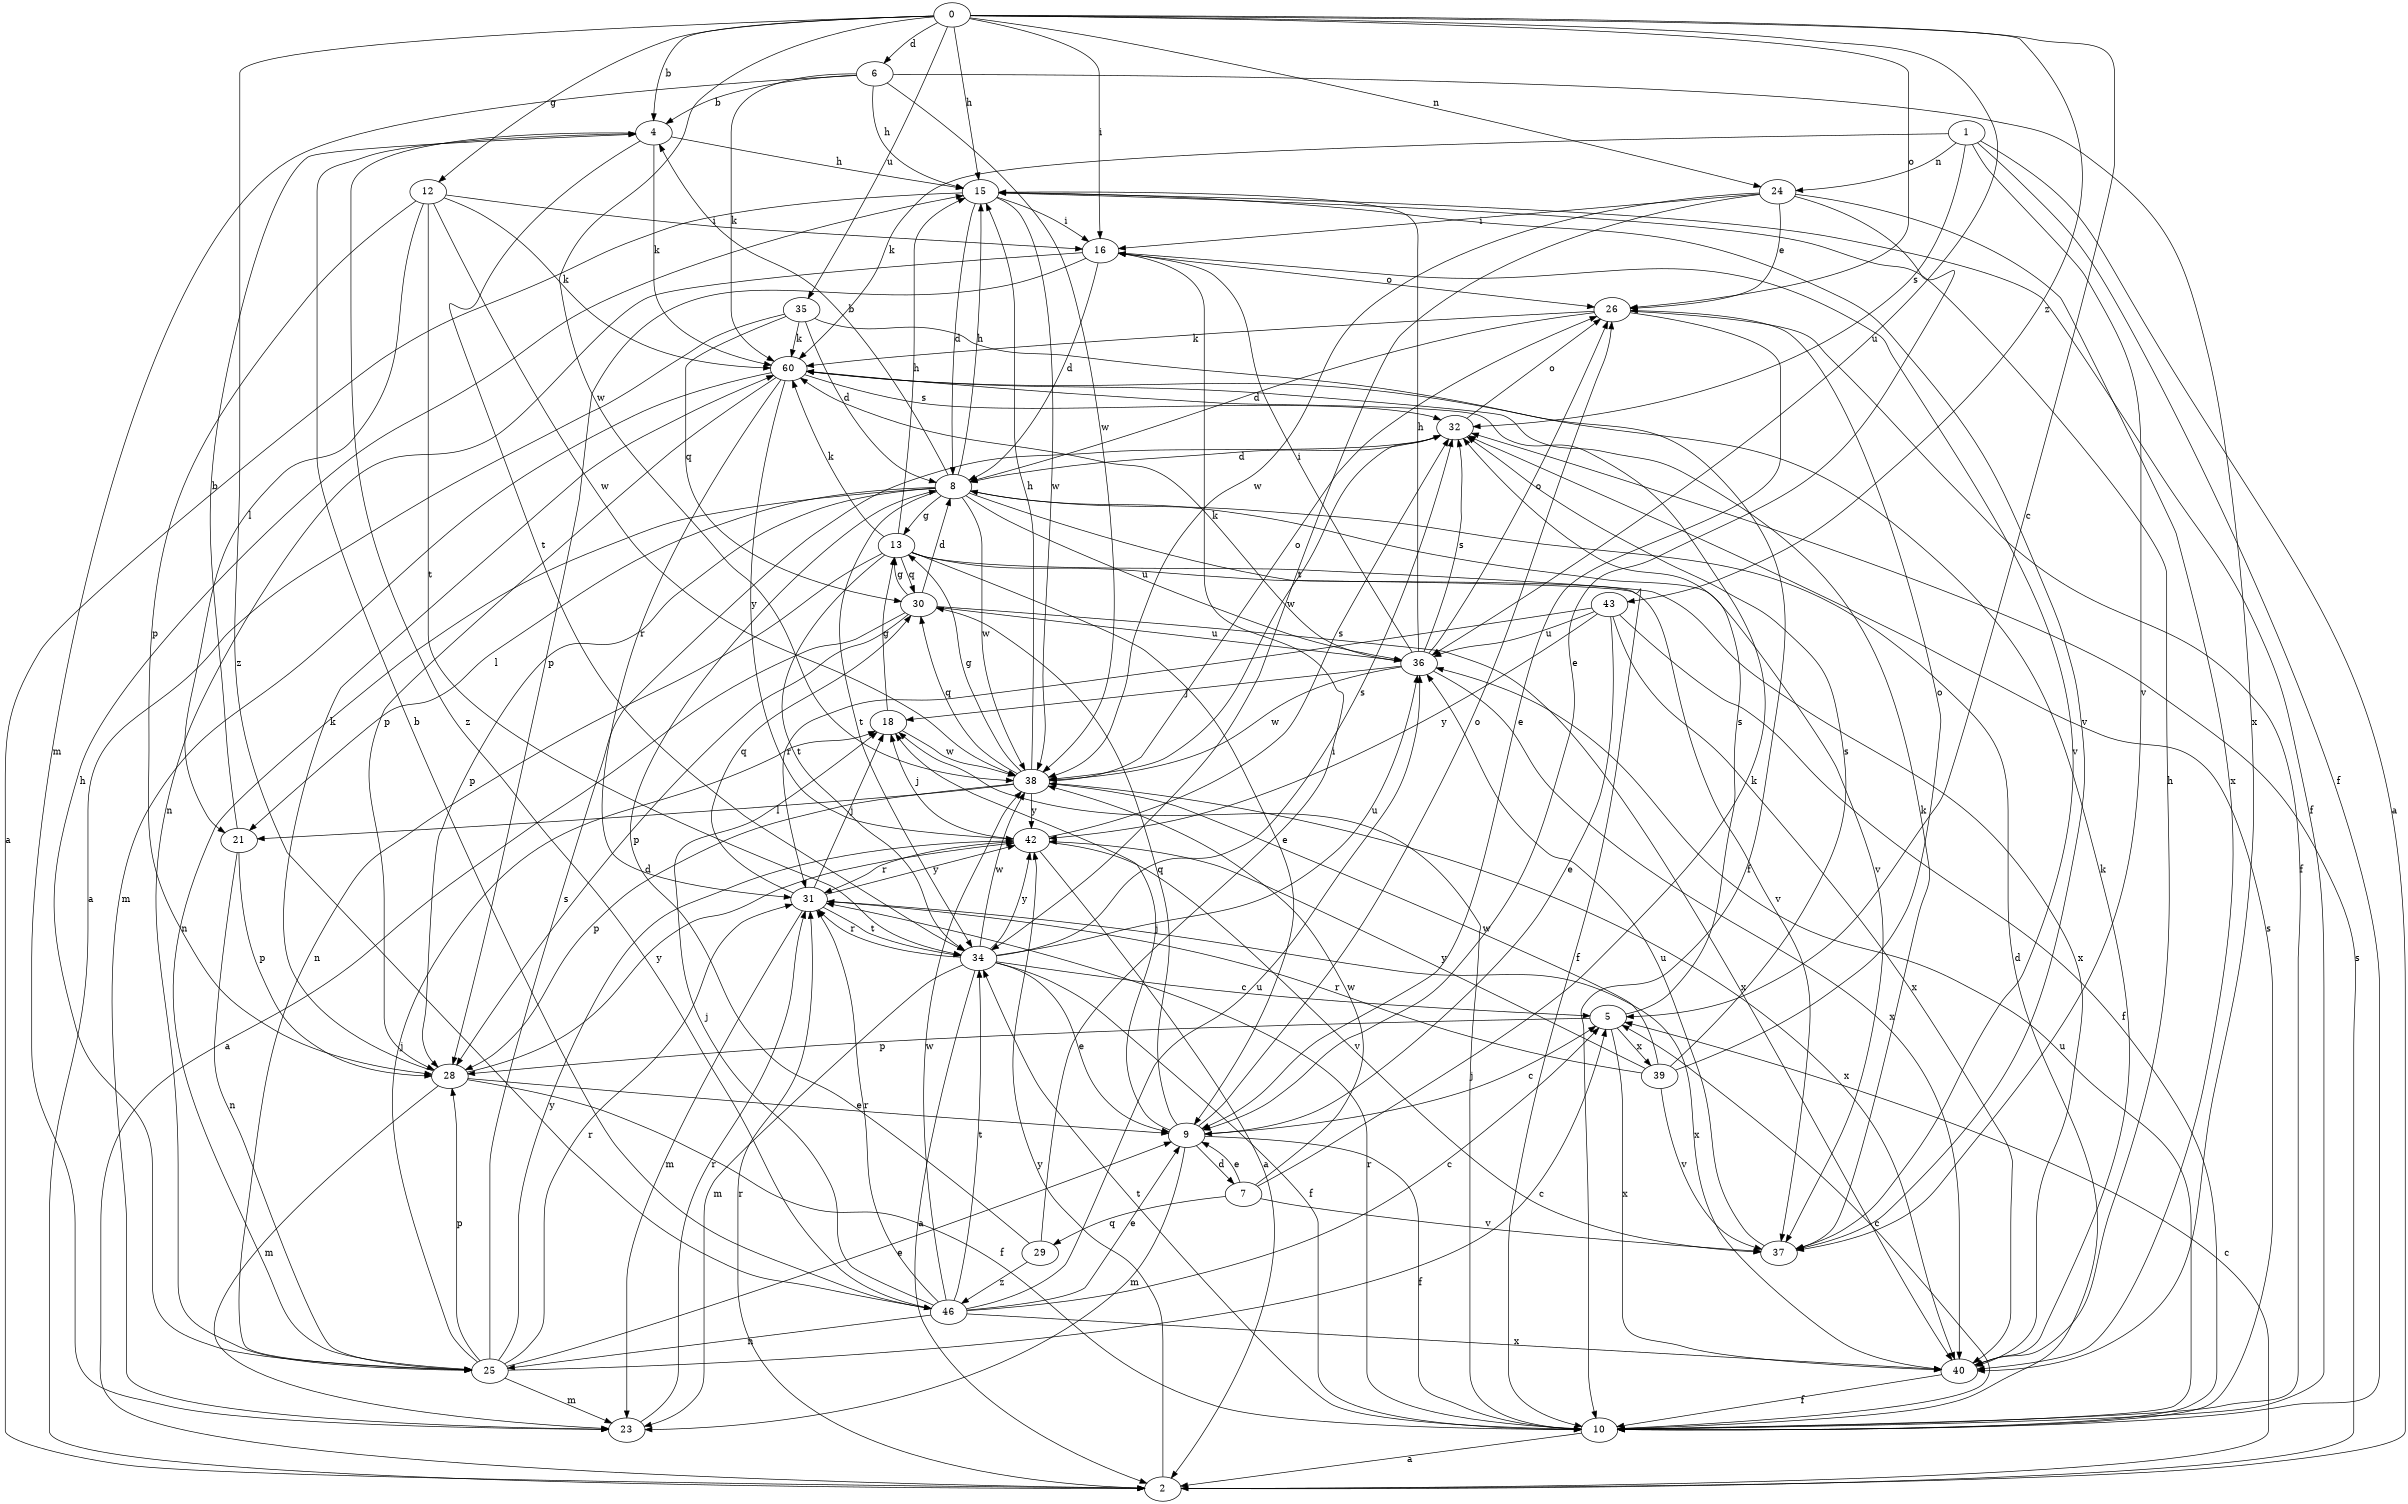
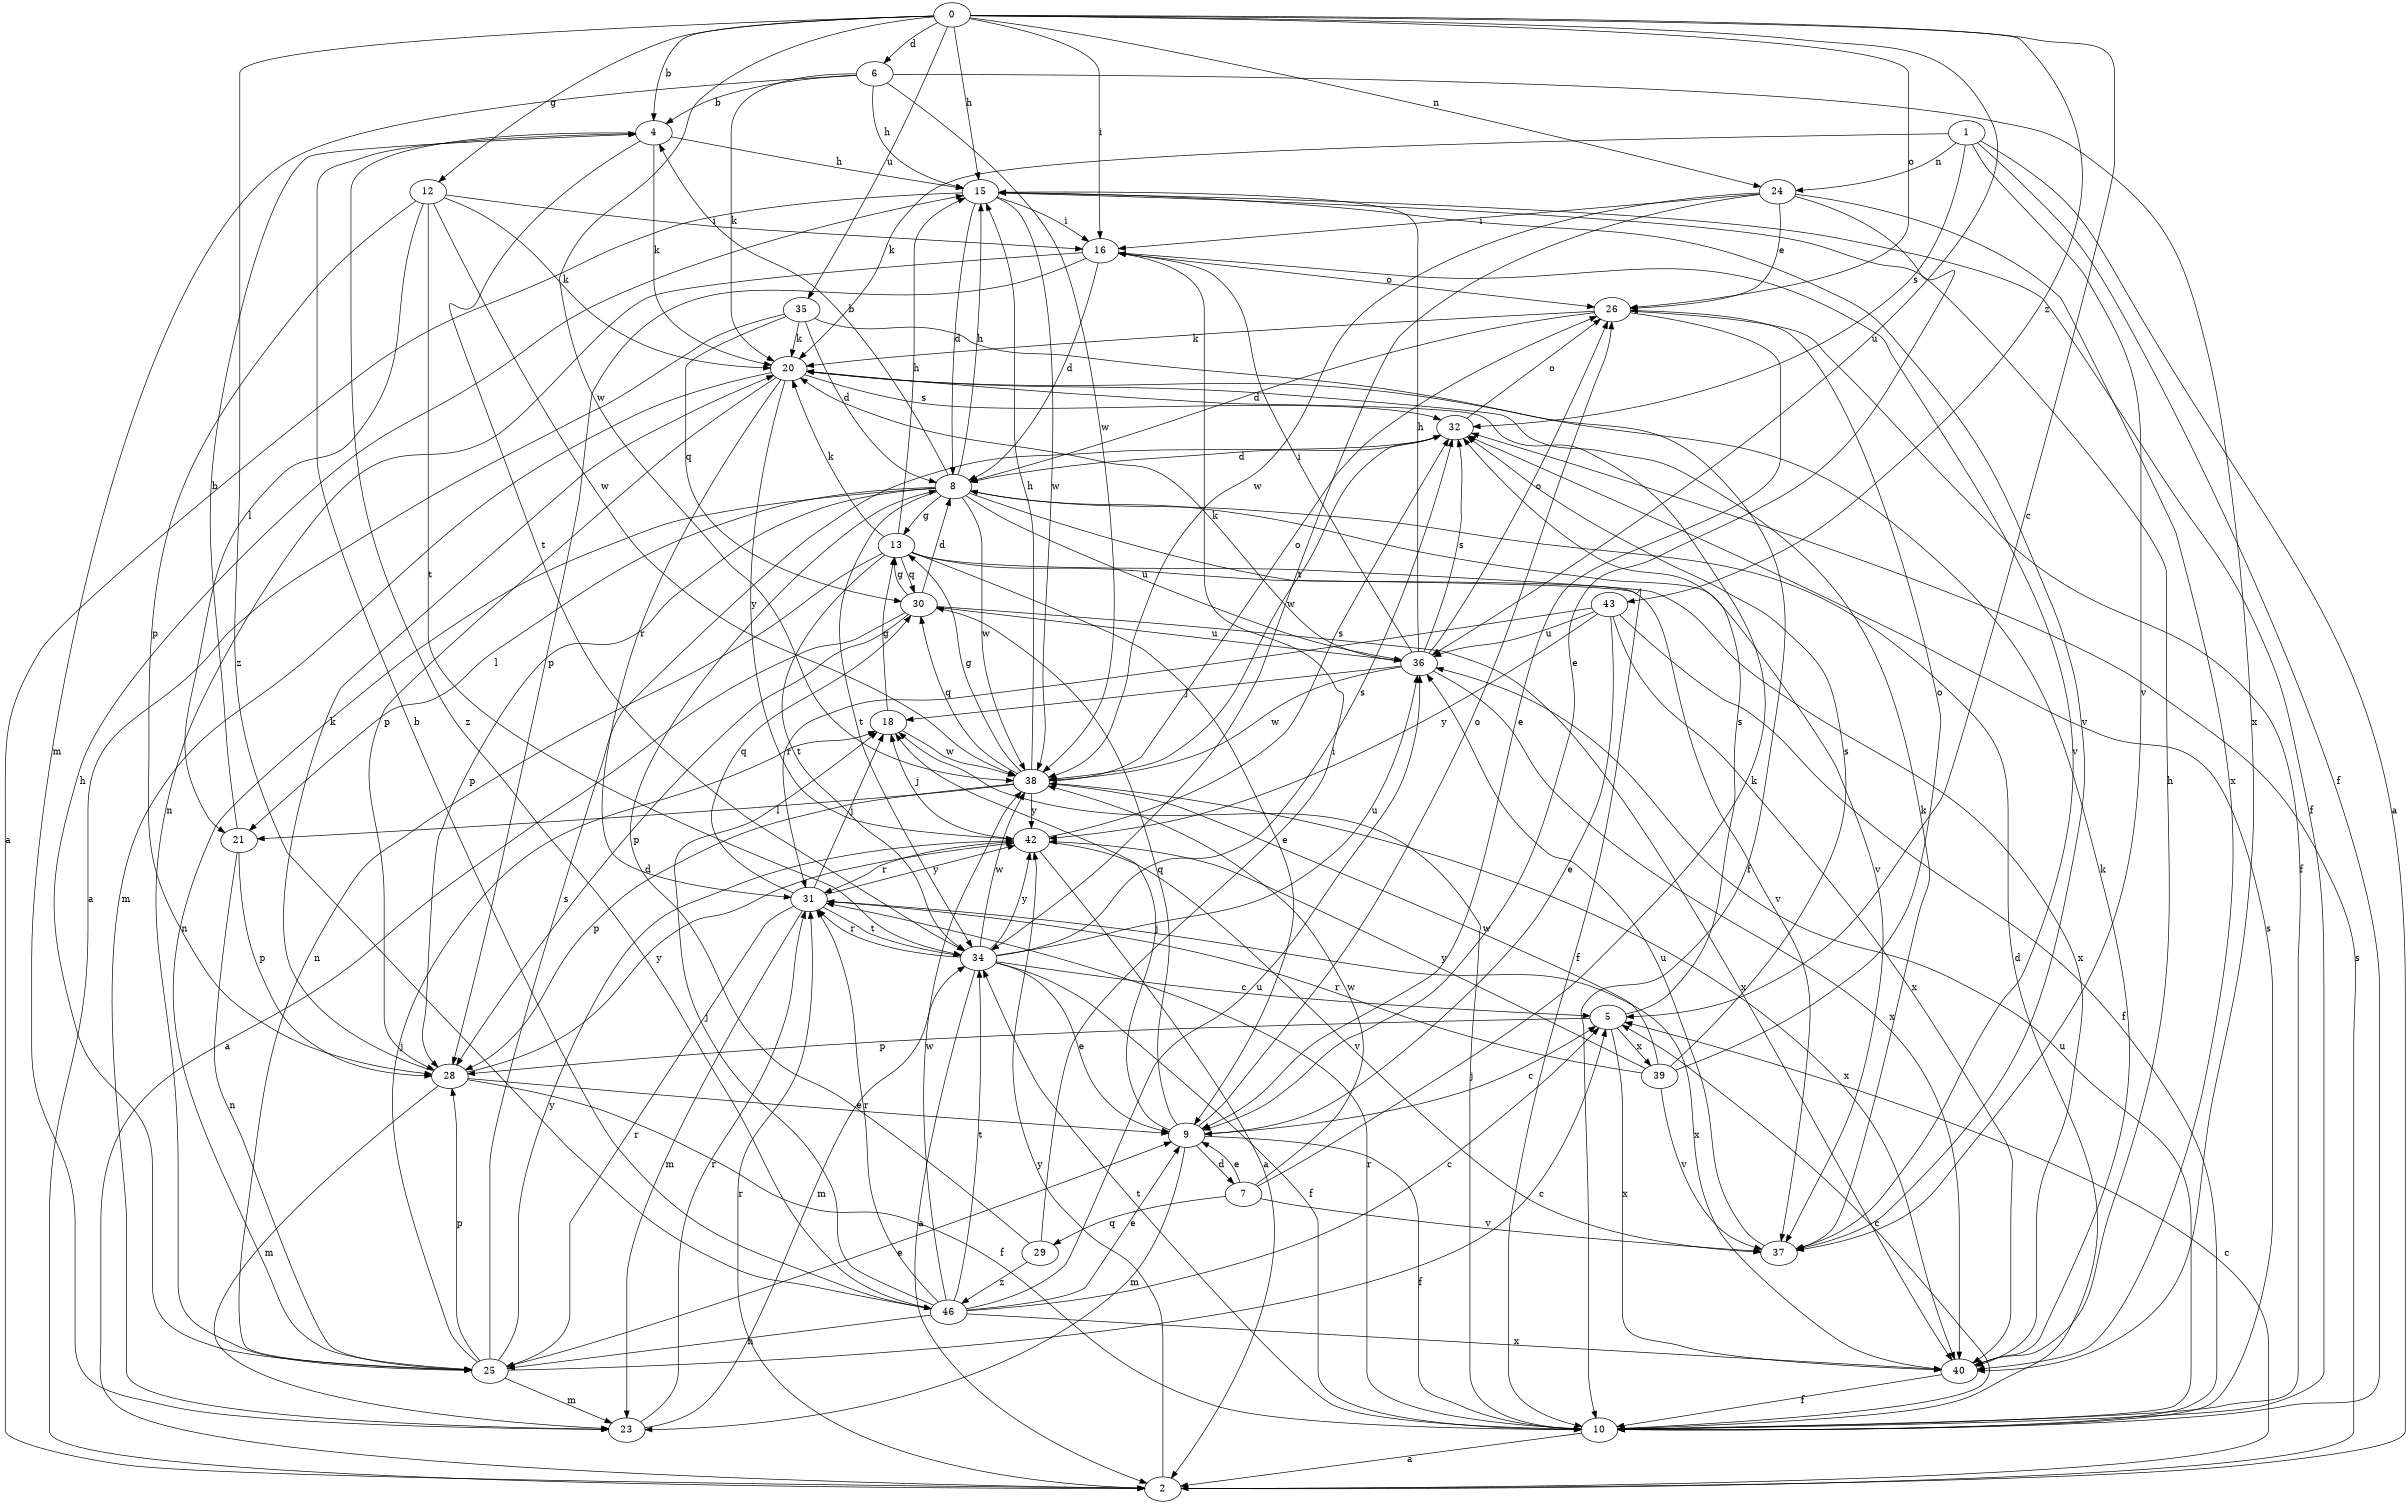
  strict digraph {
    0
    4
    5
    6
    12
    15
    16
    24
    26
    35
    36
    38
    43
    46
-   20 [label=60]
+   20
    34
    32
    28
    39
    40
    23
    21
    2
    10
    37
    8
    25
    9
    30
    18
    42
    13
    31
    1
    7
    29
    0 -> 4 [label=b]
    0 -> 5 [label=c]
    0 -> 6 [label=d]
    0 -> 12 [label=g]
    0 -> 15 [label=h]
    0 -> 16 [label=i]
    0 -> 24 [label=n]
    0 -> 26 [label=o]
    0 -> 35 [label=u]
    0 -> 36 [label=u]
    0 -> 38 [label=w]
    0 -> 43 [label=z]
    0 -> 46 [label=z]
    4 -> 15 [label=h]
    4 -> 46 [label=z]
    4 -> 20 [label=k]
    4 -> 34 [label=t]
    5 -> 32 [label=s]
    5 -> 28 [label=p]
    5 -> 39 [label=x]
    5 -> 40 [label=x]
    6 -> 4 [label=b]
    6 -> 15 [label=h]
    6 -> 38 [label=w]
    6 -> 20 [label=k]
    6 -> 40 [label=x]
    6 -> 23 [label=m]
    12 -> 16 [label=i]
    12 -> 38 [label=w]
    12 -> 20 [label=k]
    12 -> 34 [label=t]
    12 -> 28 [label=p]
    12 -> 21 [label=l]
    15 -> 16 [label=i]
    15 -> 38 [label=w]
    15 -> 2 [label=a]
    15 -> 10 [label=f]
    15 -> 37 [label=v]
    15 -> 8 [label=d]
    16 -> 26 [label=o]
    16 -> 28 [label=p]
    16 -> 37 [label=v]
    16 -> 8 [label=d]
    16 -> 25 [label=n]
    24 -> 16 [label=i]
    24 -> 26 [label=e]
    24 -> 38 [label=w]
    24 -> 34 [label=t]
    24 -> 40 [label=x]
    24 -> 9 [label=e]
    26 -> 20 [label=k]
    26 -> 10 [label=f]
    26 -> 8 [label=d]
    26 -> 9 [label=e]
    35 -> 20 [label=k]
    35 -> 2 [label=a]
    35 -> 10 [label=f]
    35 -> 8 [label=d]
    35 -> 30 [label=q]
    36 -> 15 [label=h]
    36 -> 16 [label=i]
    36 -> 26 [label=o]
    36 -> 38 [label=w]
    36 -> 20 [label=k]
    36 -> 32 [label=s]
    36 -> 40 [label=x]
    36 -> 18 [label=j]
    38 -> 15 [label=h]
    38 -> 26 [label=o]
    38 -> 28 [label=p]
    38 -> 40 [label=x]
    38 -> 21 [label=l]
    38 -> 30 [label=q]
    38 -> 42 [label=y]
    38 -> 13 [label=g]
    43 -> 36 [label=u]
    43 -> 40 [label=x]
    43 -> 10 [label=f]
    43 -> 9 [label=e]
    43 -> 42 [label=y]
    43 -> 31 [label=r]
    46 -> 4 [label=b]
    46 -> 5 [label=c]
    46 -> 36 [label=u]
    46 -> 38 [label=w]
    46 -> 34 [label=t]
    46 -> 40 [label=x]
    46 -> 25 [label=n]
    46 -> 9 [label=e]
    46 -> 18 [label=j]
    46 -> 31 [label=r]
    20 -> 32 [label=s]
    20 -> 28 [label=p]
    20 -> 40 [label=k]
    20 -> 23 [label=m]
    20 -> 42 [label=y]
    20 -> 31 [label=r]
    34 -> 5 [label=c]
    34 -> 36 [label=u]
    34 -> 38 [label=w]
    34 -> 32 [label=s]
-   34 -> 23 [label=m]
+   23 -> 34 [label=m]
    34 -> 2 [label=a]
    34 -> 10 [label=f]
    34 -> 9 [label=e]
    34 -> 42 [label=y]
    34 -> 31 [label=r]
    32 -> 26 [label=o]
    32 -> 38 [label=w]
    32 -> 8 [label=d]
    28 -> 20 [label=k]
    28 -> 23 [label=m]
    28 -> 10 [label=f]
    28 -> 9 [label=e]
    28 -> 42 [label=y]
    39 -> 26 [label=o]
    39 -> 38 [label=w]
    39 -> 32 [label=s]
    39 -> 37 [label=v]
    39 -> 42 [label=y]
    39 -> 31 [label=r]
    40 -> 15 [label=h]
    40 -> 10 [label=f]
    23 -> 31 [label=r]
    21 -> 4 [label=b]
    21 -> 28 [label=p]
    21 -> 25 [label=n]
    2 -> 5 [label=c]
    2 -> 32 [label=s]
    2 -> 42 [label=y]
    2 -> 31 [label=r]
    10 -> 5 [label=c]
    10 -> 36 [label=u]
    10 -> 34 [label=t]
    10 -> 32 [label=s]
    10 -> 2 [label=a]
    10 -> 8 [label=d]
    10 -> 18 [label=j]
    10 -> 31 [label=r]
    37 -> 36 [label=u]
    37 -> 20 [label=k]
    8 -> 4 [label=b]
    8 -> 15 [label=h]
    8 -> 36 [label=u]
    8 -> 38 [label=w]
    8 -> 34 [label=t]
    8 -> 28 [label=p]
    8 -> 21 [label=l]
    8 -> 10 [label=f]
    8 -> 37 [label=v]
    8 -> 25 [label=n]
    8 -> 13 [label=g]
    25 -> 5 [label=c]
    25 -> 15 [label=h]
    25 -> 32 [label=s]
    25 -> 28 [label=p]
    25 -> 23 [label=m]
    25 -> 9 [label=e]
    25 -> 18 [label=j]
    25 -> 42 [label=y]
-   25 -> 31 [label=r]
+   31 -> 25 [label=r]
    9 -> 5 [label=c]
    9 -> 26 [label=o]
    9 -> 23 [label=m]
    9 -> 10 [label=f]
    9 -> 30 [label=q]
    9 -> 18 [label=j]
    9 -> 7 [label=d]
    30 -> 36 [label=u]
    30 -> 28 [label=p]
    30 -> 40 [label=x]
    30 -> 2 [label=a]
    30 -> 8 [label=d]
    30 -> 13 [label=g]
    18 -> 38 [label=w]
    18 -> 13 [label=g]
    42 -> 32 [label=s]
    42 -> 2 [label=a]
    42 -> 37 [label=v]
    42 -> 18 [label=j]
    42 -> 31 [label=r]
    13 -> 15 [label=h]
    13 -> 20 [label=k]
    13 -> 34 [label=t]
    13 -> 40 [label=x]
    13 -> 37 [label=v]
    13 -> 25 [label=n]
    13 -> 9 [label=e]
    13 -> 30 [label=q]
    31 -> 34 [label=t]
    31 -> 40 [label=x]
    31 -> 23 [label=m]
    31 -> 30 [label=q]
    31 -> 18 [label=j]
    31 -> 42 [label=y]
    1 -> 24 [label=n]
    1 -> 20 [label=k]
    1 -> 32 [label=s]
    1 -> 2 [label=a]
    1 -> 10 [label=f]
    1 -> 37 [label=v]
    7 -> 38 [label=w]
    7 -> 20 [label=k]
    7 -> 37 [label=v]
    7 -> 9 [label=e]
    7 -> 29 [label=q]
    29 -> 16 [label=i]
    29 -> 46 [label=z]
    29 -> 8 [label=d]
  }
